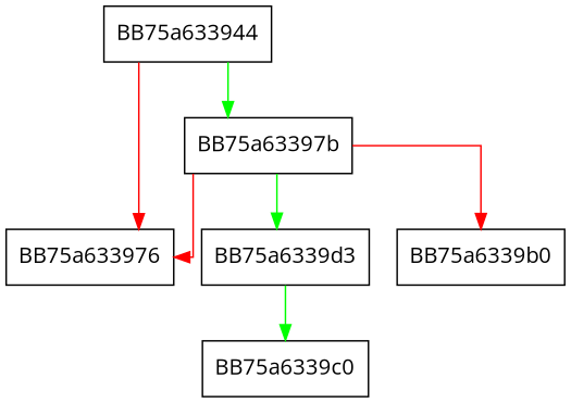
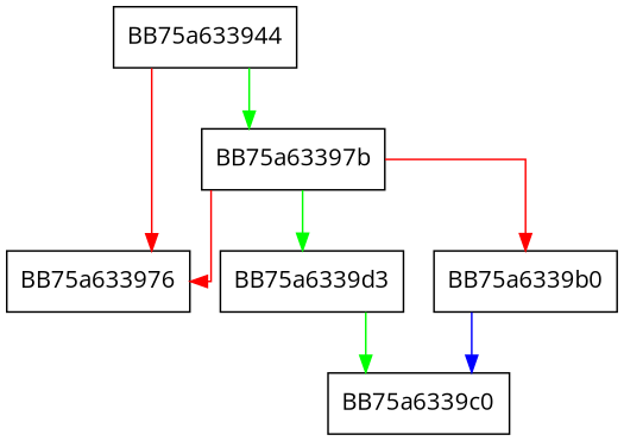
  digraph {
    fontname="Open Sans"
    splines=ortho
    node [fontname="Open Sans" shape=box]
    edge [color=green fontname="Open Sans"]
    BB75a633944
    BB75a63397b
    BB75a633976
    BB75a6339d3
    BB75a6339b0
    BB75a6339c0
    BB75a633944 -> BB75a63397b
    BB75a633944 -> BB75a633976 [color=red]
    BB75a63397b -> BB75a633976 [color=red]
    BB75a63397b -> BB75a6339d3
    BB75a63397b -> BB75a6339b0 [color=red]
    BB75a6339d3 -> BB75a6339c0
+   BB75a6339b0 -> BB75a6339c0 [color=blue]
  }
